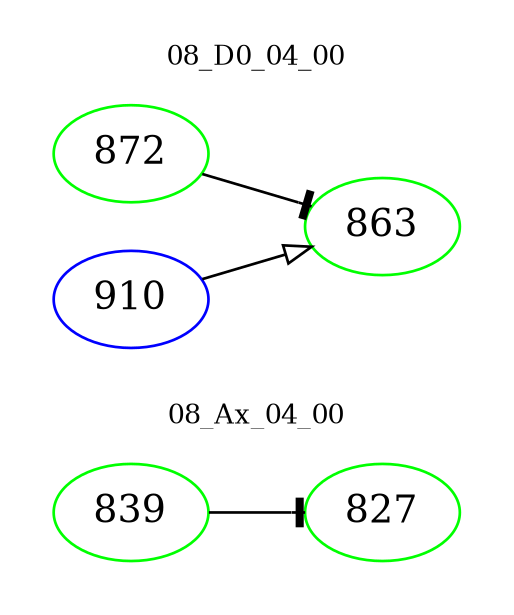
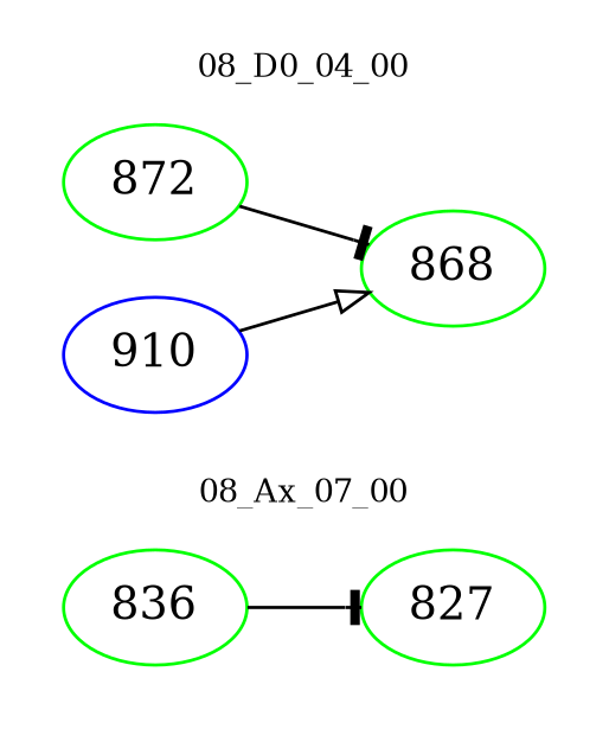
  digraph {
    rankdir=LR
    node [color=green]
    edge [arrowhead=tee color=black]
-   n1 [label=839]
+   n1 [label=836]
    n2 [label=827]
    n3 [label=872]
-   n4 [label=863]
+   n4 [label=868]
    n5 [color=blue label=910]
    subgraph cluster_1 {
      color=white
      fontsize=10
-     label="08_Ax_04_00"
+     label="08_Ax_07_00"
      n1
      n2
    }
    subgraph cluster_2 {
      color=white
      fontsize=10
      label="08_D0_04_00"
      n3
      n4
      n5
    }
    n1 -> n2
    n3 -> n4
    n5 -> n4 [arrowhead=onormal]
  }
